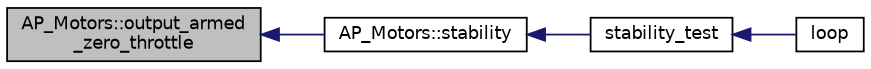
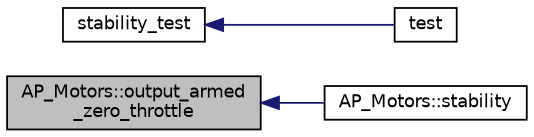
  digraph {
    rankdir=LR
    node [color=black fillcolor=white fontname=Helvetica fontsize=10 shape=record style=filled]
    edge [color=midnightblue dir=back fontname=Helvetica fontsize=10 labelfontname=Helvetica labelfontsize=10 style=solid]
    n1 [fillcolor=grey75 fontcolor=black height=0.2 label="AP_Motors::output_armed\l_zero_throttle" width=0.4]
    n2 [height=0.2 label="AP_Motors::stability" width=0.4]
    n3 [height=0.2 label=stability_test width=0.4]
-   n4 [height=0.2 label=loop width=0.4]
+   n4 [height=0.2 label=test width=0.4]
    n1 -> n2
-   n2 -> n3
    n3 -> n4
  }
